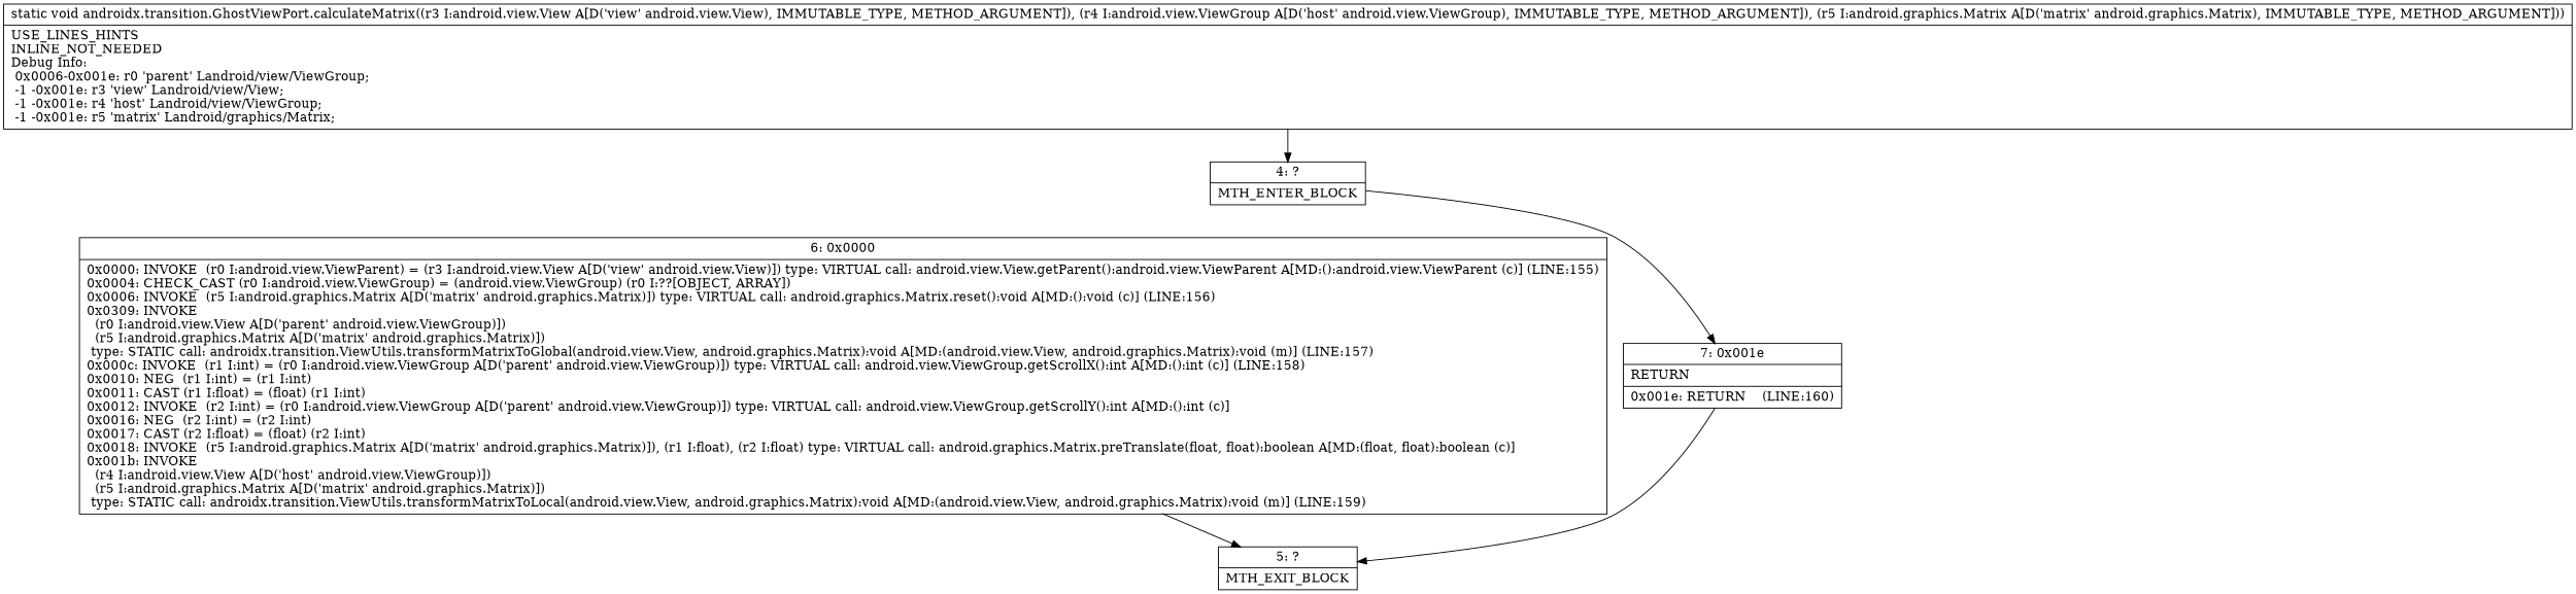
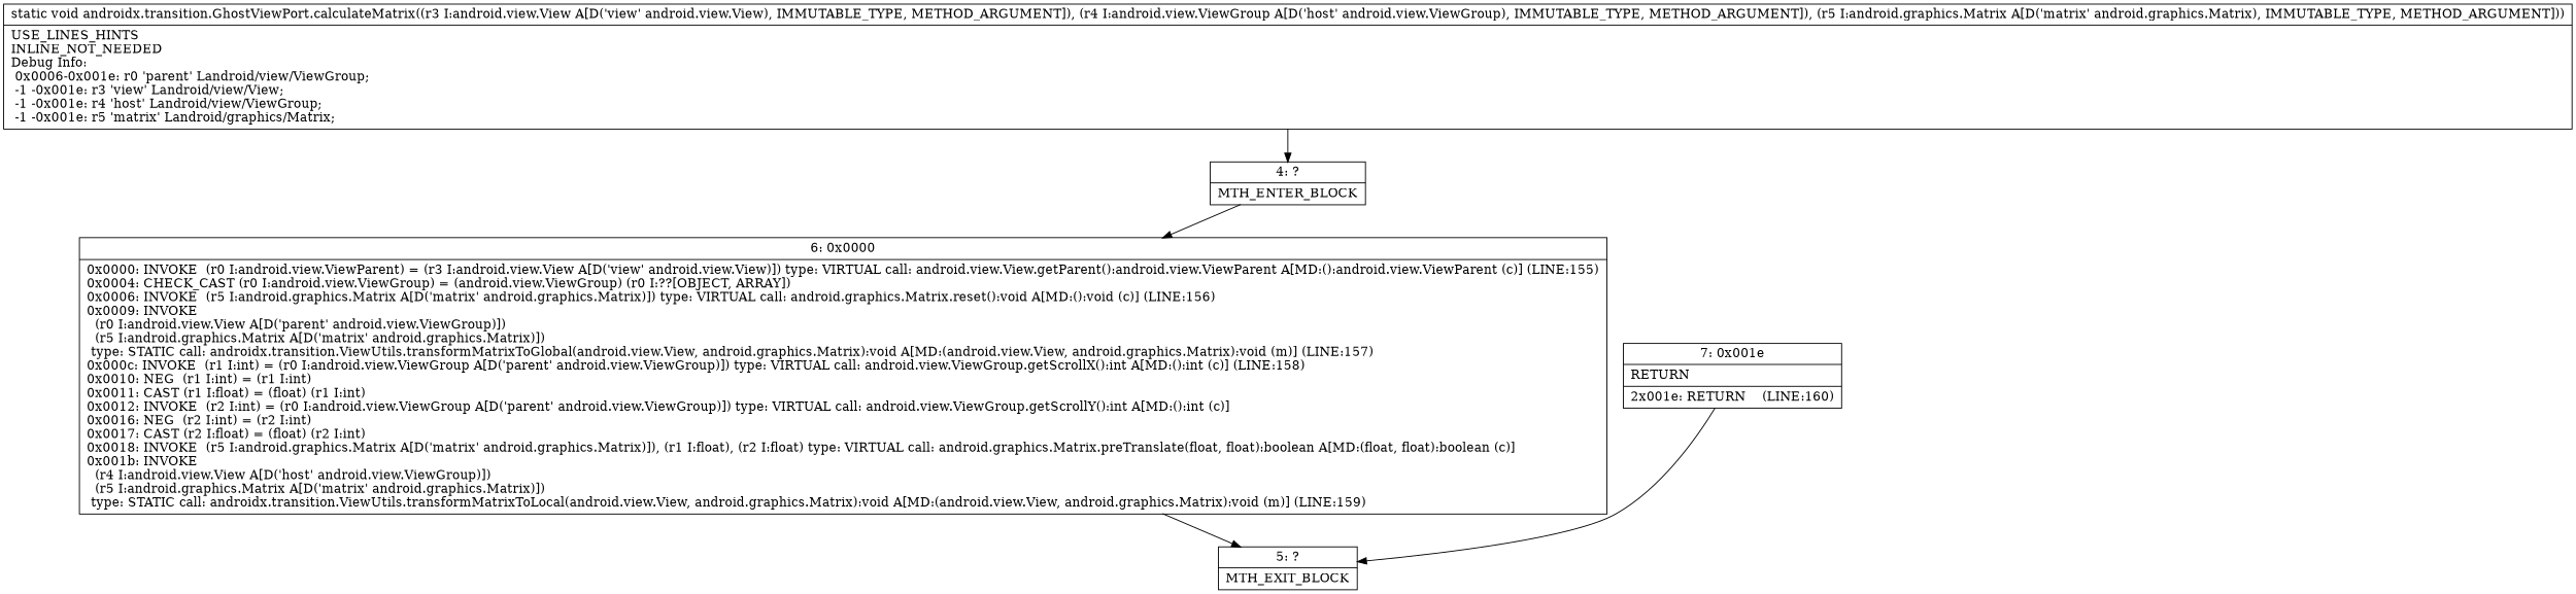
  digraph {
    node [shape=record]
    n1 [label="{4\:\ ?|MTH_ENTER_BLOCK\l}"]
-   n2 [label="{6\:\ 0x0000|0x0000: INVOKE  (r0 I:android.view.ViewParent) = (r3 I:android.view.View A[D('view' android.view.View)]) type: VIRTUAL call: android.view.View.getParent():android.view.ViewParent A[MD:():android.view.ViewParent (c)] (LINE:155)\l0x0004: CHECK_CAST (r0 I:android.view.ViewGroup) = (android.view.ViewGroup) (r0 I:??[OBJECT, ARRAY]) \l0x0006: INVOKE  (r5 I:android.graphics.Matrix A[D('matrix' android.graphics.Matrix)]) type: VIRTUAL call: android.graphics.Matrix.reset():void A[MD:():void (c)] (LINE:156)\l0x0309: INVOKE  \l  (r0 I:android.view.View A[D('parent' android.view.ViewGroup)])\l  (r5 I:android.graphics.Matrix A[D('matrix' android.graphics.Matrix)])\l type: STATIC call: androidx.transition.ViewUtils.transformMatrixToGlobal(android.view.View, android.graphics.Matrix):void A[MD:(android.view.View, android.graphics.Matrix):void (m)] (LINE:157)\l0x000c: INVOKE  (r1 I:int) = (r0 I:android.view.ViewGroup A[D('parent' android.view.ViewGroup)]) type: VIRTUAL call: android.view.ViewGroup.getScrollX():int A[MD:():int (c)] (LINE:158)\l0x0010: NEG  (r1 I:int) = (r1 I:int) \l0x0011: CAST (r1 I:float) = (float) (r1 I:int) \l0x0012: INVOKE  (r2 I:int) = (r0 I:android.view.ViewGroup A[D('parent' android.view.ViewGroup)]) type: VIRTUAL call: android.view.ViewGroup.getScrollY():int A[MD:():int (c)]\l0x0016: NEG  (r2 I:int) = (r2 I:int) \l0x0017: CAST (r2 I:float) = (float) (r2 I:int) \l0x0018: INVOKE  (r5 I:android.graphics.Matrix A[D('matrix' android.graphics.Matrix)]), (r1 I:float), (r2 I:float) type: VIRTUAL call: android.graphics.Matrix.preTranslate(float, float):boolean A[MD:(float, float):boolean (c)]\l0x001b: INVOKE  \l  (r4 I:android.view.View A[D('host' android.view.ViewGroup)])\l  (r5 I:android.graphics.Matrix A[D('matrix' android.graphics.Matrix)])\l type: STATIC call: androidx.transition.ViewUtils.transformMatrixToLocal(android.view.View, android.graphics.Matrix):void A[MD:(android.view.View, android.graphics.Matrix):void (m)] (LINE:159)\l}"]
+   n2 [label="{6\:\ 0x0000|0x0000: INVOKE  (r0 I:android.view.ViewParent) = (r3 I:android.view.View A[D('view' android.view.View)]) type: VIRTUAL call: android.view.View.getParent():android.view.ViewParent A[MD:():android.view.ViewParent (c)] (LINE:155)\l0x0004: CHECK_CAST (r0 I:android.view.ViewGroup) = (android.view.ViewGroup) (r0 I:??[OBJECT, ARRAY]) \l0x0006: INVOKE  (r5 I:android.graphics.Matrix A[D('matrix' android.graphics.Matrix)]) type: VIRTUAL call: android.graphics.Matrix.reset():void A[MD:():void (c)] (LINE:156)\l0x0009: INVOKE  \l  (r0 I:android.view.View A[D('parent' android.view.ViewGroup)])\l  (r5 I:android.graphics.Matrix A[D('matrix' android.graphics.Matrix)])\l type: STATIC call: androidx.transition.ViewUtils.transformMatrixToGlobal(android.view.View, android.graphics.Matrix):void A[MD:(android.view.View, android.graphics.Matrix):void (m)] (LINE:157)\l0x000c: INVOKE  (r1 I:int) = (r0 I:android.view.ViewGroup A[D('parent' android.view.ViewGroup)]) type: VIRTUAL call: android.view.ViewGroup.getScrollX():int A[MD:():int (c)] (LINE:158)\l0x0010: NEG  (r1 I:int) = (r1 I:int) \l0x0011: CAST (r1 I:float) = (float) (r1 I:int) \l0x0012: INVOKE  (r2 I:int) = (r0 I:android.view.ViewGroup A[D('parent' android.view.ViewGroup)]) type: VIRTUAL call: android.view.ViewGroup.getScrollY():int A[MD:():int (c)]\l0x0016: NEG  (r2 I:int) = (r2 I:int) \l0x0017: CAST (r2 I:float) = (float) (r2 I:int) \l0x0018: INVOKE  (r5 I:android.graphics.Matrix A[D('matrix' android.graphics.Matrix)]), (r1 I:float), (r2 I:float) type: VIRTUAL call: android.graphics.Matrix.preTranslate(float, float):boolean A[MD:(float, float):boolean (c)]\l0x001b: INVOKE  \l  (r4 I:android.view.View A[D('host' android.view.ViewGroup)])\l  (r5 I:android.graphics.Matrix A[D('matrix' android.graphics.Matrix)])\l type: STATIC call: androidx.transition.ViewUtils.transformMatrixToLocal(android.view.View, android.graphics.Matrix):void A[MD:(android.view.View, android.graphics.Matrix):void (m)] (LINE:159)\l}"]
    n3 [label="{5\:\ ?|MTH_EXIT_BLOCK\l}"]
-   n4 [label="{7\:\ 0x001e|RETURN\l|0x001e: RETURN    (LINE:160)\l}"]
+   n4 [label="{7\:\ 0x001e|RETURN\l|2x001e: RETURN    (LINE:160)\l}"]
    n5 [label="{static void androidx.transition.GhostViewPort.calculateMatrix((r3 I:android.view.View A[D('view' android.view.View), IMMUTABLE_TYPE, METHOD_ARGUMENT]), (r4 I:android.view.ViewGroup A[D('host' android.view.ViewGroup), IMMUTABLE_TYPE, METHOD_ARGUMENT]), (r5 I:android.graphics.Matrix A[D('matrix' android.graphics.Matrix), IMMUTABLE_TYPE, METHOD_ARGUMENT]))  | USE_LINES_HINTS\lINLINE_NOT_NEEDED\lDebug Info:\l  0x0006\-0x001e: r0 'parent' Landroid\/view\/ViewGroup;\l  \-1 \-0x001e: r3 'view' Landroid\/view\/View;\l  \-1 \-0x001e: r4 'host' Landroid\/view\/ViewGroup;\l  \-1 \-0x001e: r5 'matrix' Landroid\/graphics\/Matrix;\l}"]
-   n1 -> n4
+   n1 -> n2
    n2 -> n3
    n4 -> n3
    n5 -> n1
  }
